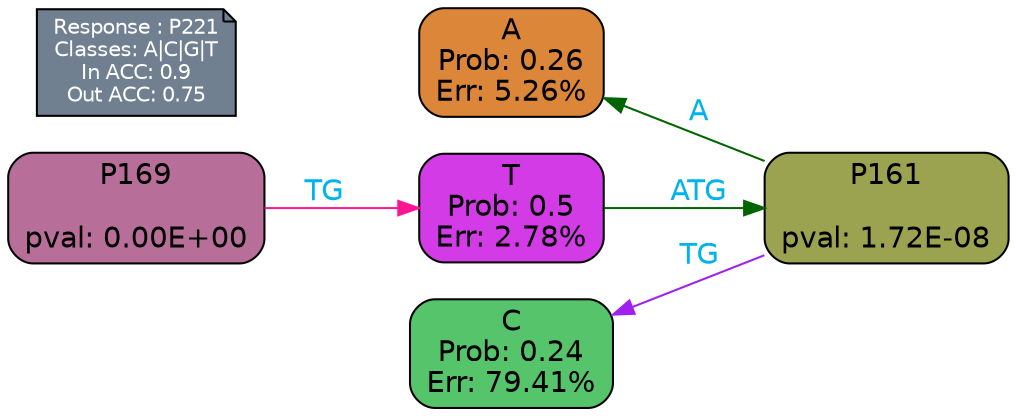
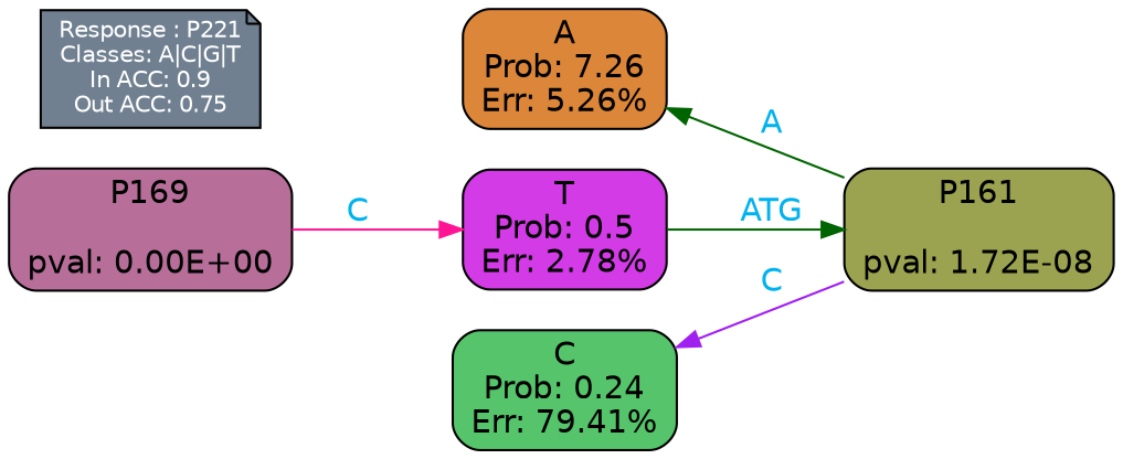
  digraph {
    rankdir=LR
    ranksep=equally
    splines=polylines
    node [color=black fontname=helvetica shape=box style="filled, rounded"]
    edge [color=darkgreen fontcolor=deepskyblue2 fontname=helvetica]
-   n1 [fillcolor="#dc8639" label="A\nProb: 0.26\nErr: 5.26%"]
+   n1 [fillcolor="#dc8639" label="A\nProb: 7.26\nErr: 5.26%"]
    n2 [fillcolor="#55c46b" label="C\nProb: 0.24\nErr: 79.41%"]
    n3 [fillcolor="#d23be5" label="T\nProb: 0.5\nErr: 2.78%"]
    n4 [align=left fillcolor=slategray fontcolor=white fontsize=10 label="Response : P221\nClasses: A|C|G|T\nIn ACC: 0.9\nOut ACC: 0.75\n" shape=note style=filled]
    n5 [fillcolor="#b76f9a" label="P169\n\npval: 0.00E+00"]
    n6 [fillcolor="#9ca350" label="P161\n\npval: 1.72E-08"]
    subgraph sub_1 {
      rank=same
      n1
      n2
      n3
    }
    subgraph sub_2 {
      rank=same
      n4
      n5
    }
    n3 -> n6 [label=ATG]
-   n5 -> n3 [color=deeppink label=TG]
+   n5 -> n3 [color=deeppink label=C]
    n6 -> n1 [label=A]
-   n6 -> n2 [color=purple label=TG]
+   n6 -> n2 [color=purple label=C]
  }
